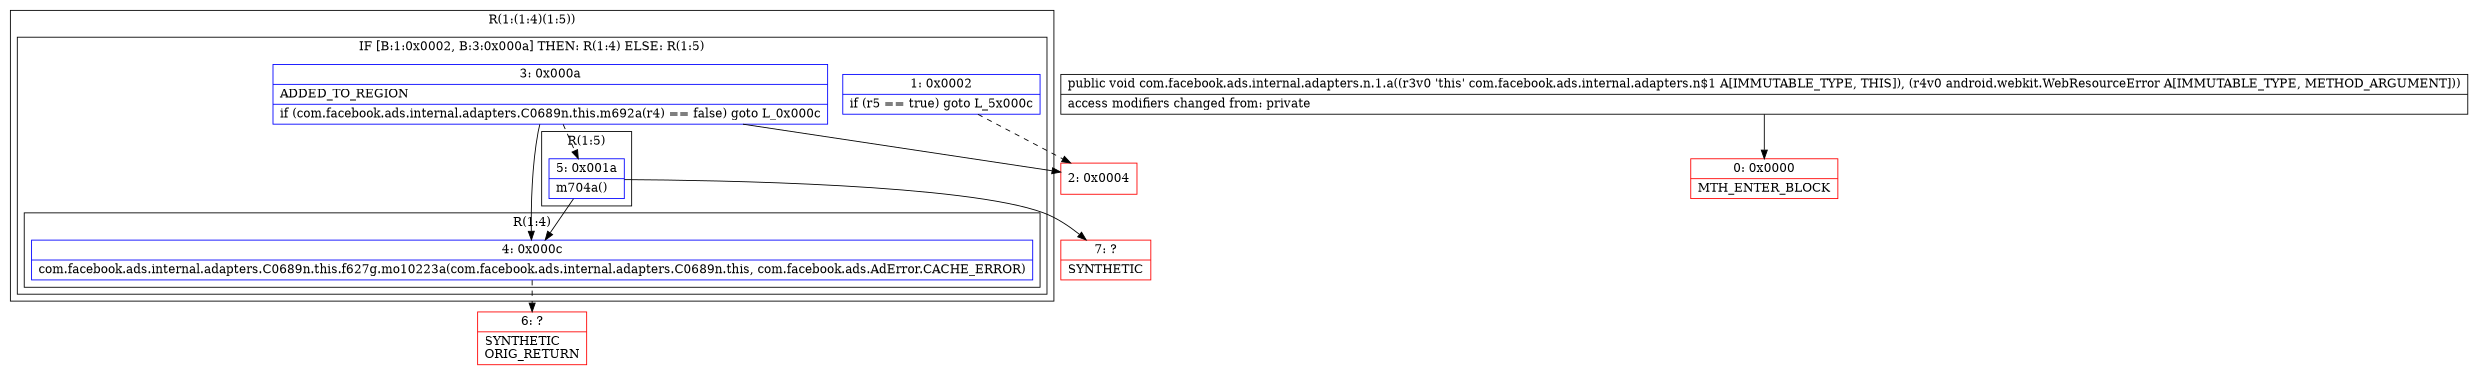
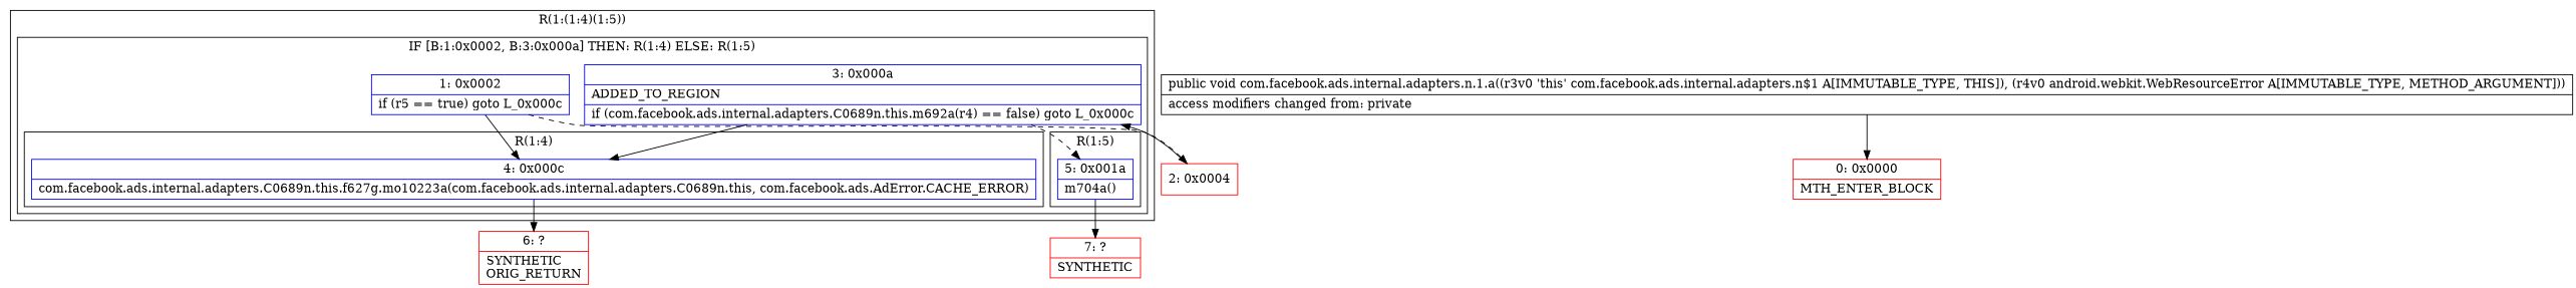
  digraph {
    node [color=blue shape=record]
    n1 [label="{4\:\ 0x000c|com.facebook.ads.internal.adapters.C0689n.this.f627g.mo10223a(com.facebook.ads.internal.adapters.C0689n.this, com.facebook.ads.AdError.CACHE_ERROR)\l}"]
    n2 [label="{5\:\ 0x001a|m704a()\l}"]
-   n3 [label="{1\:\ 0x0002|if (r5 == true) goto L_5x000c\l}"]
+   n3 [label="{1\:\ 0x0002|if (r5 == true) goto L_0x000c\l}"]
    n4 [label="{3\:\ 0x000a|ADDED_TO_REGION\l|if (com.facebook.ads.internal.adapters.C0689n.this.m692a(r4) == false) goto L_0x000c\l}"]
    n5 [color=red label="{6\:\ ?|SYNTHETIC\lORIG_RETURN\l}"]
    n6 [color=red label="{7\:\ ?|SYNTHETIC\l}"]
    n7 [color=red label="{2\:\ 0x0004}"]
    n8 [color=red label="{0\:\ 0x0000|MTH_ENTER_BLOCK\l}"]
    n9 [label="{public void com.facebook.ads.internal.adapters.n.1.a((r3v0 'this' com.facebook.ads.internal.adapters.n$1 A[IMMUTABLE_TYPE, THIS]), (r4v0 android.webkit.WebResourceError A[IMMUTABLE_TYPE, METHOD_ARGUMENT]))  | access modifiers changed from: private\l}" color=""]
    subgraph cluster_1 {
      label="R(1:(1:4)(1:5))"
      subgraph cluster_2 {
        label="IF [B:1:0x0002, B:3:0x000a] THEN: R(1:4) ELSE: R(1:5)"
        n3
        n4
        subgraph cluster_3 {
          label="R(1:4)"
          n1
        }
        subgraph cluster_4 {
          label="R(1:5)"
          n2
        }
      }
    }
-   n1 -> n5 [style=dashed]
+   n1 -> n5
    n2 -> n6
-   n2 -> n1
+   n3 -> n1
    n3 -> n7 [style=dashed]
    n4 -> n1
    n4 -> n2 [style=dashed]
-   n4 -> n7
+   n7 -> n4
    n9 -> n8
  }
